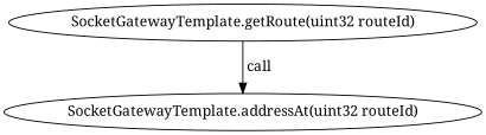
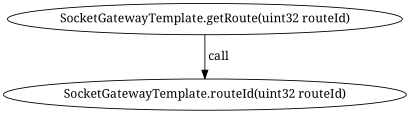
  digraph {
    fontname="Noto Serif"
    node [fontname="Noto Serif"]
    "SocketGatewayTemplate.getRoute(uint32 routeId)" [height=0.5 width=5.7442]
-   "SocketGatewayTemplate.addressAt(uint32 routeId)" [height=0.5 width=5.8483]
+   "SocketGatewayTemplate.addressAt(uint32 routeId)" [height=0.5 width=5.8483 label="SocketGatewayTemplate.routeId(uint32 routeId)"]
    "SocketGatewayTemplate.getRoute(uint32 routeId)" -> "SocketGatewayTemplate.addressAt(uint32 routeId)" [label=" call" fontname="Noto Serif"]
  }
